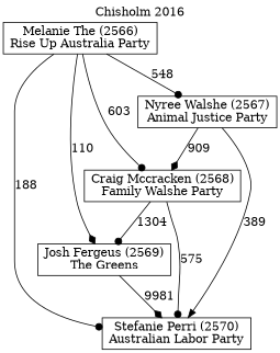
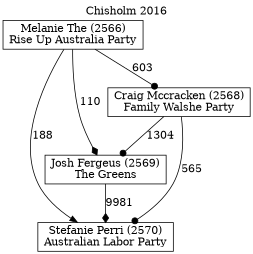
  digraph {
    label="Chisholm 2016"
    labelloc=t
    mclimit=10
    node [shape=box]
    edge [arrowhead=dot]
    n1 [label="Melanie The (2566)\nRise Up Australia Party"]
    n2 [label="Stefanie Perri (2570)\nAustralian Labor Party"]
    n3 [label="Josh Fergeus (2569)\nThe Greens"]
    n4 [label="Craig Mccracken (2568)\nFamily Walshe Party"]
-   n5 [label="Nyree Walshe (2567)\nAnimal Justice Party"]
-   n1 -> n2 [label=188]
+   n1 -> n2 [arrowhead=normal label=188]
    n1 -> n3 [arrowhead=diamond label=110]
    n1 -> n4 [label=603]
-   n1 -> n5 [label=548]
    n3 -> n2 [arrowhead=diamond label=9981]
-   n4 -> n2 [label=575]
+   n4 -> n2 [label=565]
    n4 -> n3 [label=1304]
-   n5 -> n2 [arrowhead=normal label=389]
-   n5 -> n4 [arrowhead=diamond label=909]
  }
